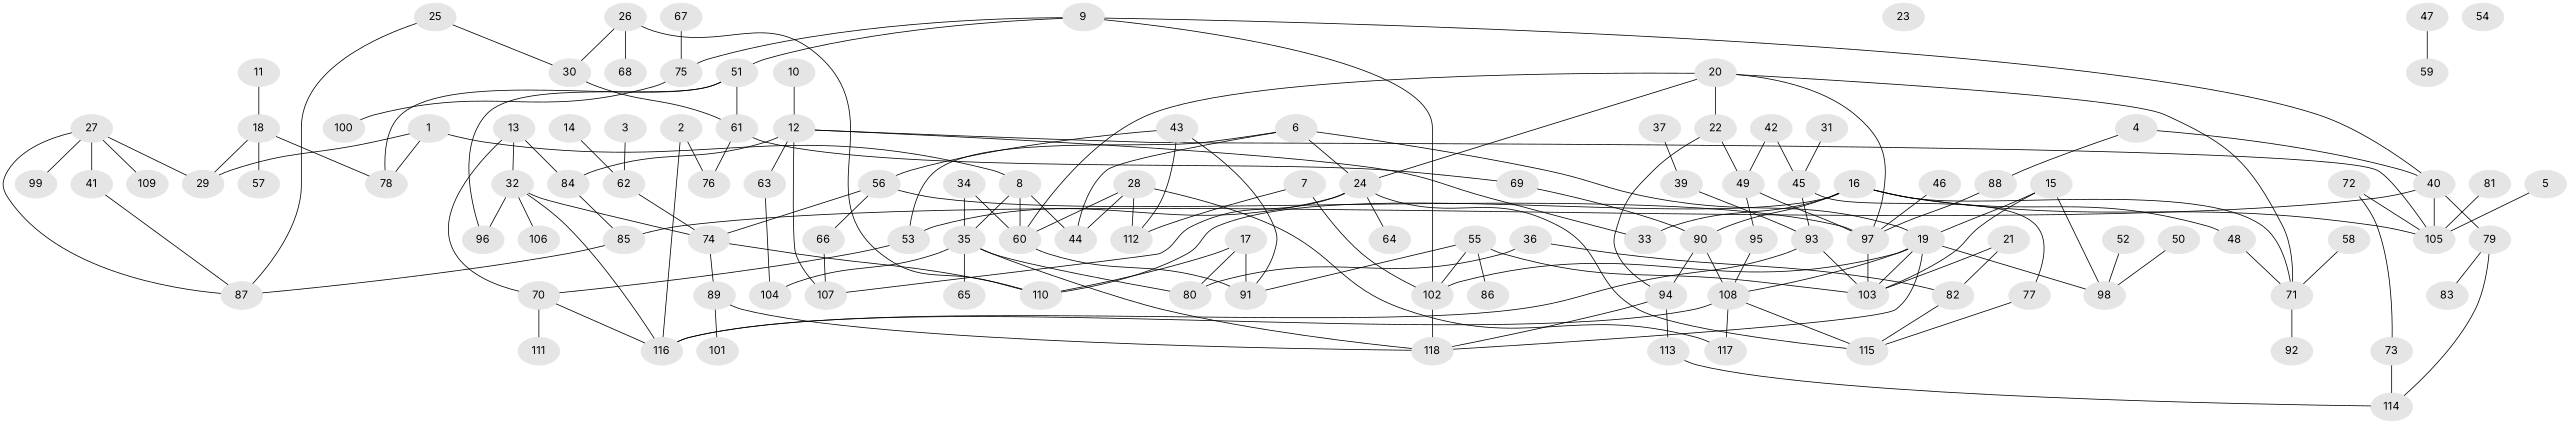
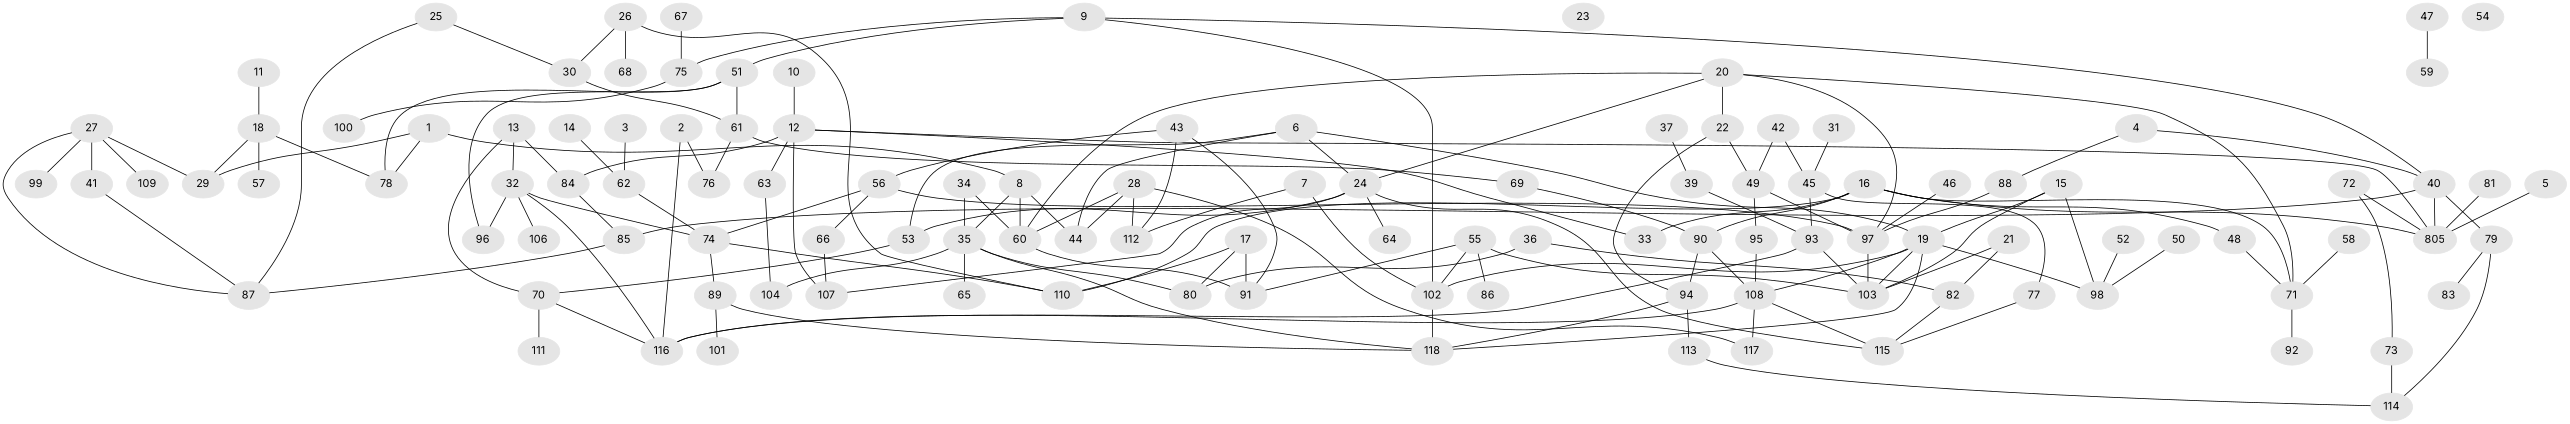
  graph {
    fontname=Inter
    node [color=gray90 fontname=Inter style=filled]
    edge [fontname=Inter]
    1
    8
    29
    78
    44
    35
    60
    2
    76
    116
    3
    62
    74
    4
    40
    88
-   105
+   105 [label=805]
    79
    85
    97
    93
    103
    5
    6
    19
    24
    53
    102
    98
    108
    118
    107
    64
    115
    70
    7
    112
    80
    65
    104
    91
    9
    51
    75
    61
    96
    100
    10
    12
    33
    63
    84
    11
    18
    57
    13
    32
    106
    111
    14
    15
    16
    48
    71
    90
    110
    92
    94
    17
    117
    20
    22
    49
    21
    82
    95
    113
    23
    25
    30
    87
    26
    68
    27
    41
    99
    109
    28
    69
    31
    45
    77
    89
    34
    36
    37
    39
    114
    83
    42
    43
    56
    66
    46
    47
    59
    50
    52
    54
    55
    86
    58
    67
    72
    73
    101
    81
    1 -- 8
    1 -- 29
    1 -- 78
    8 -- 44
    8 -- 35
    8 -- 60
    35 -- 118
    35 -- 80
    35 -- 65
    35 -- 104
    60 -- 91
    2 -- 76
    2 -- 116
    3 -- 62
    62 -- 74
    74 -- 110
    74 -- 89
    4 -- 40
    4 -- 88
    40 -- 105
    40 -- 79
    40 -- 85
    88 -- 97
    79 -- 114
    79 -- 83
    85 -- 87
    97 -- 103
    93 -- 116
    93 -- 103
    5 -- 105
    6 -- 44
    6 -- 19
    6 -- 24
    6 -- 53
    19 -- 103
    19 -- 102
    19 -- 98
    19 -- 108
    19 -- 118
    24 -- 53
    24 -- 107
    24 -- 64
    24 -- 115
    53 -- 70
    102 -- 118
    108 -- 116
    108 -- 115
    108 -- 117
    70 -- 116
    70 -- 111
    7 -- 102
    7 -- 112
    9 -- 40
    9 -- 102
    9 -- 51
    9 -- 75
    51 -- 78
    51 -- 61
    51 -- 96
    75 -- 100
    61 -- 76
    61 -- 69
    10 -- 12
    12 -- 105
    12 -- 107
    12 -- 33
    12 -- 63
    12 -- 84
    63 -- 104
    84 -- 85
    11 -- 18
    18 -- 29
    18 -- 78
    18 -- 57
    13 -- 70
    13 -- 84
    13 -- 32
    32 -- 116
    32 -- 74
    32 -- 96
    32 -- 106
    14 -- 62
    15 -- 103
    15 -- 19
    15 -- 98
    16 -- 105
    16 -- 33
    16 -- 48
    16 -- 71
    16 -- 90
    16 -- 110
    48 -- 71
    71 -- 92
    90 -- 108
    90 -- 94
    94 -- 118
    94 -- 113
    17 -- 80
    17 -- 91
    17 -- 110
    20 -- 60
    20 -- 97
    20 -- 24
    20 -- 71
    20 -- 22
    22 -- 94
    22 -- 49
    49 -- 97
    49 -- 95
    21 -- 103
    21 -- 82
    82 -- 115
    95 -- 108
    113 -- 114
    25 -- 30
    25 -- 87
    30 -- 61
    26 -- 110
    26 -- 30
    26 -- 68
    27 -- 29
    27 -- 87
    27 -- 41
    27 -- 99
    27 -- 109
    41 -- 87
    28 -- 44
    28 -- 60
    28 -- 112
    28 -- 117
    69 -- 90
    31 -- 45
    45 -- 93
    45 -- 77
    77 -- 115
    89 -- 118
    89 -- 101
    34 -- 35
    34 -- 60
    36 -- 80
    36 -- 82
    37 -- 39
    39 -- 93
    42 -- 49
    42 -- 45
    43 -- 112
    43 -- 91
    43 -- 56
    56 -- 74
    56 -- 97
    56 -- 66
    66 -- 107
    46 -- 97
    47 -- 59
    50 -- 98
    52 -- 98
    55 -- 103
    55 -- 102
    55 -- 91
    55 -- 86
    58 -- 71
    67 -- 75
    72 -- 105
    72 -- 73
    73 -- 114
    81 -- 105
  }
